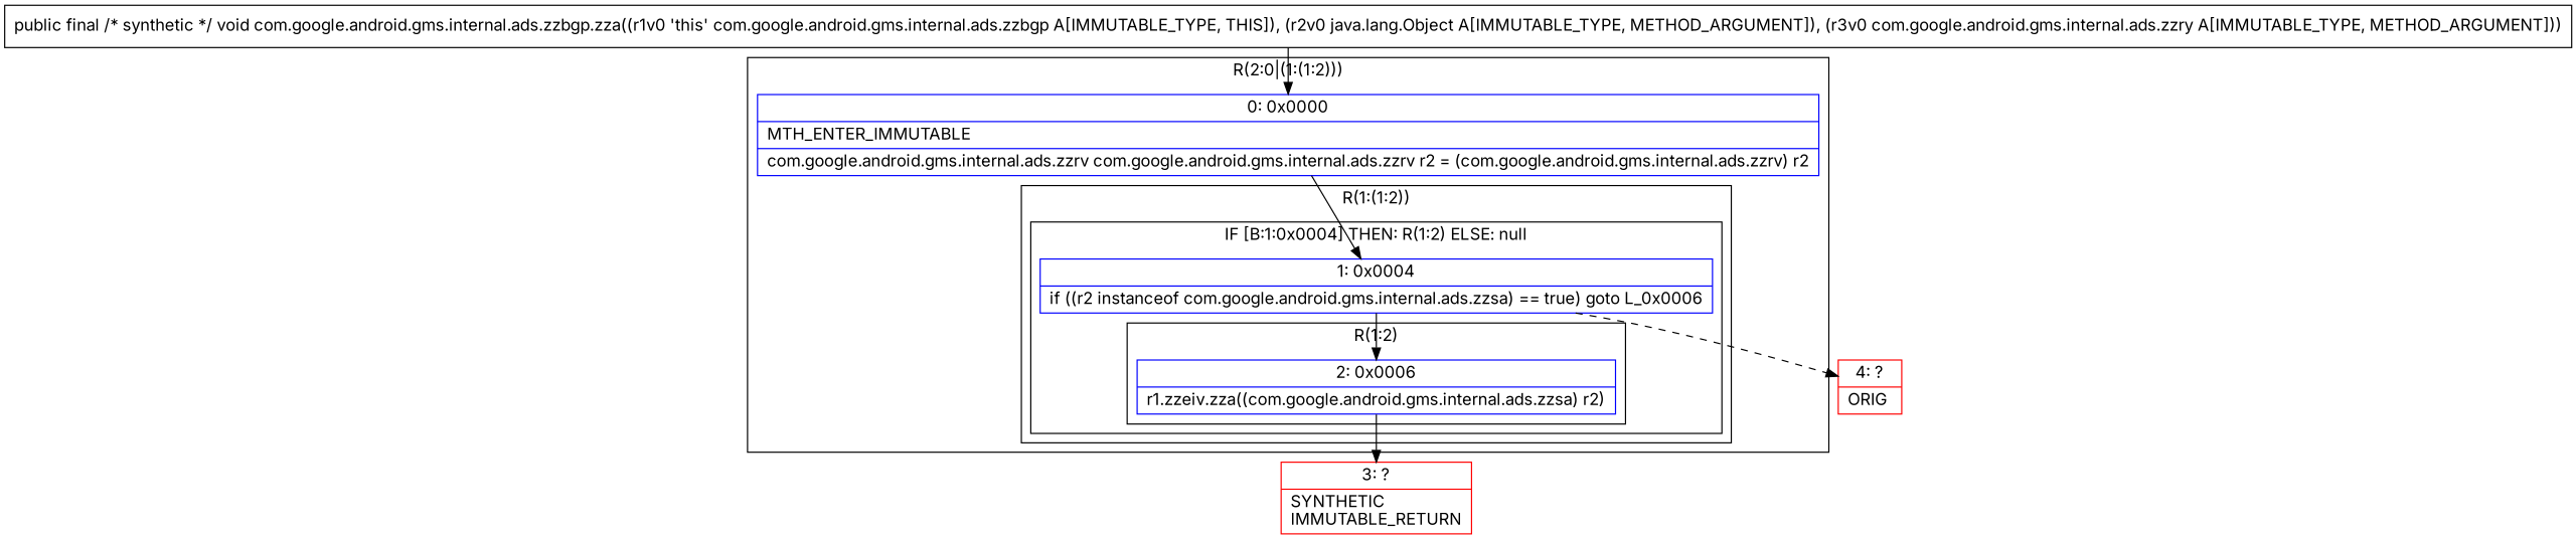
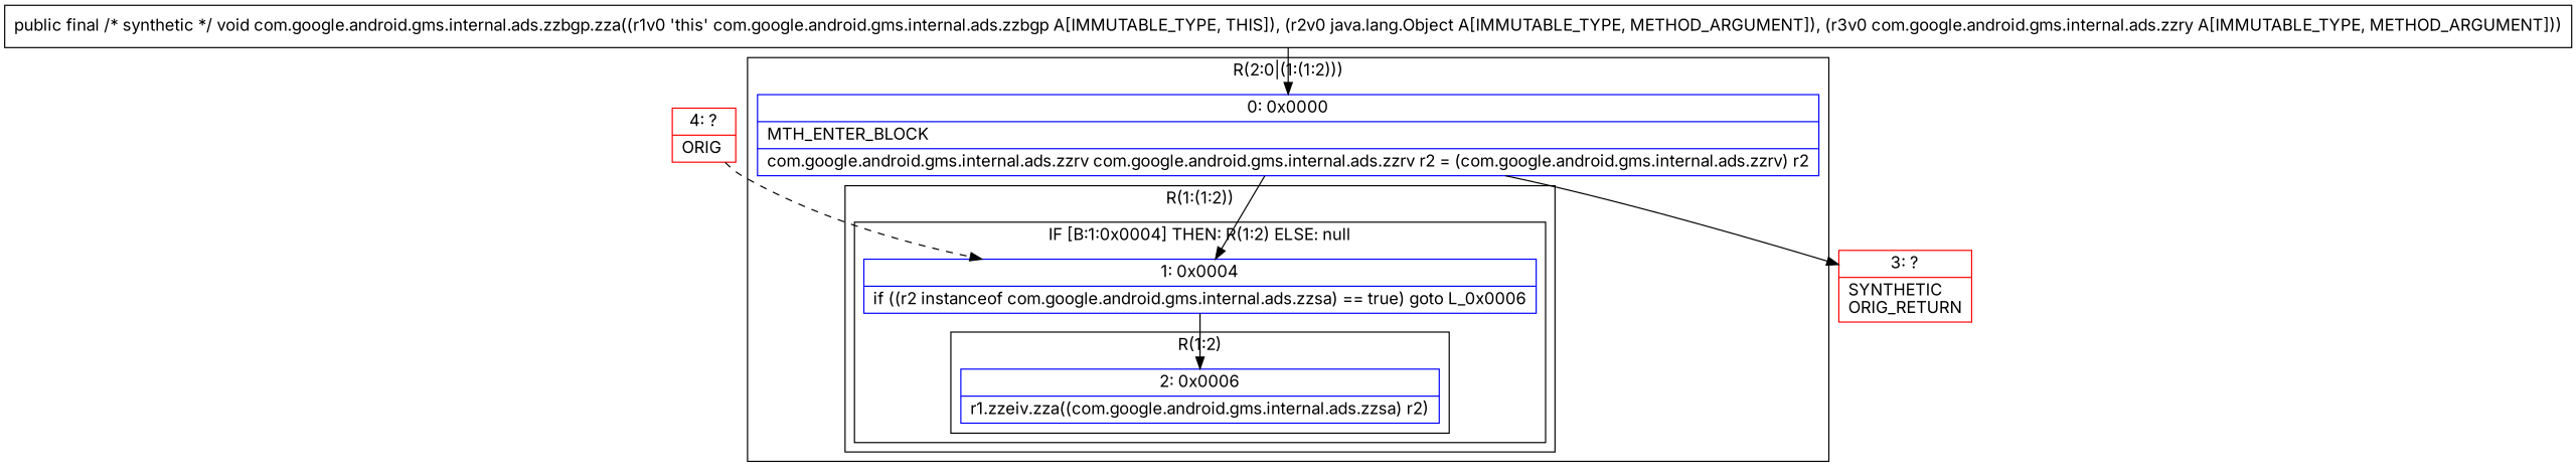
  digraph {
    fontname=Inter
    node [color=blue fontname=Inter shape=record]
    edge [fontname=Inter]
    n1 [label="{2\:\ 0x0006|r1.zzeiv.zza((com.google.android.gms.internal.ads.zzsa) r2)\l}"]
    n2 [label="{1\:\ 0x0004|if ((r2 instanceof com.google.android.gms.internal.ads.zzsa) == true) goto L_0x0006\l}"]
-   n3 [label="{0\:\ 0x0000|MTH_ENTER_IMMUTABLE\l|com.google.android.gms.internal.ads.zzrv com.google.android.gms.internal.ads.zzrv r2 = (com.google.android.gms.internal.ads.zzrv) r2\l}"]
-   n4 [color=red label="{3\:\ ?|SYNTHETIC\lIMMUTABLE_RETURN\l}"]
+   n3 [label="{0\:\ 0x0000|MTH_ENTER_BLOCK\l|com.google.android.gms.internal.ads.zzrv com.google.android.gms.internal.ads.zzrv r2 = (com.google.android.gms.internal.ads.zzrv) r2\l}"]
+   n4 [color=red label="{3\:\ ?|SYNTHETIC\lORIG_RETURN\l}"]
    n5 [color=red label="{4\:\ ?|ORIG\l}"]
    n6 [label="{public final \/* synthetic *\/ void com.google.android.gms.internal.ads.zzbgp.zza((r1v0 'this' com.google.android.gms.internal.ads.zzbgp A[IMMUTABLE_TYPE, THIS]), (r2v0 java.lang.Object A[IMMUTABLE_TYPE, METHOD_ARGUMENT]), (r3v0 com.google.android.gms.internal.ads.zzry A[IMMUTABLE_TYPE, METHOD_ARGUMENT])) }" color=""]
    subgraph cluster_1 {
      label="R(2:0|(1:(1:2)))"
      n3
      subgraph cluster_2 {
        label="R(1:(1:2))"
        subgraph cluster_3 {
          label="IF [B:1:0x0004] THEN: R(1:2) ELSE: null"
          n2
          subgraph cluster_4 {
            label="R(1:2)"
            n1
          }
        }
      }
    }
-   n1 -> n4
+   n3 -> n4
    n2 -> n1
-   n2 -> n5 [style=dashed]
+   n5 -> n2 [style=dashed]
    n3 -> n2
    n6 -> n3
  }
